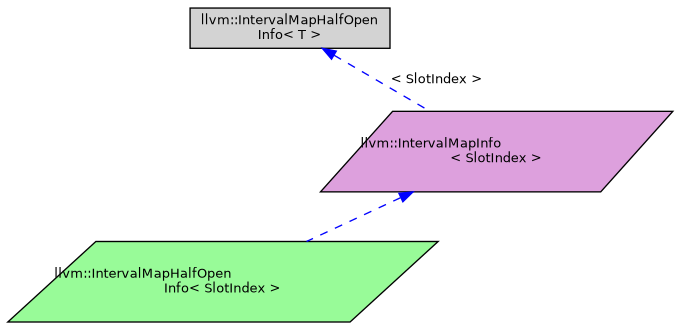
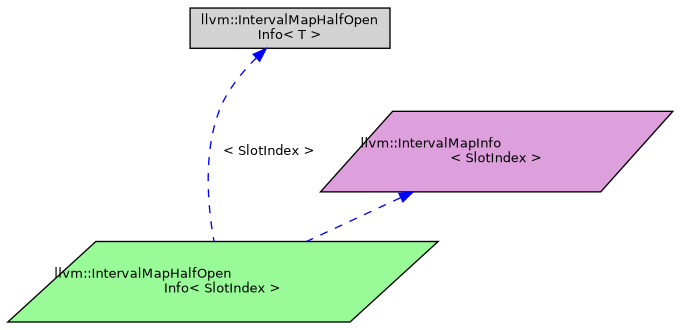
  digraph {
    node [color=black fontname=Helvetica fontsize=10 shape=parallelogram style=filled]
    edge [color=blue dir=back fontname=Helvetica fontsize=10 labelfontname=Helvetica labelfontsize=10 style=dashed]
    n1 [fillcolor=lightgrey fontcolor=black height=0.2 label="llvm::IntervalMapHalfOpen\lInfo\< T \>" shape=box width=0.4]
    n2 [fillcolor=palegreen height=0.2 label="llvm::IntervalMapHalfOpen\lInfo\< SlotIndex \>" width=0.4]
    n3 [fillcolor=plum height=0.2 label="llvm::IntervalMapInfo\l\< SlotIndex \>" width=0.4]
-   n1 -> n3 [label=" \< SlotIndex \>"]
+   n1 -> n2 [label=" \< SlotIndex \>"]
    n3 -> n2
  }
